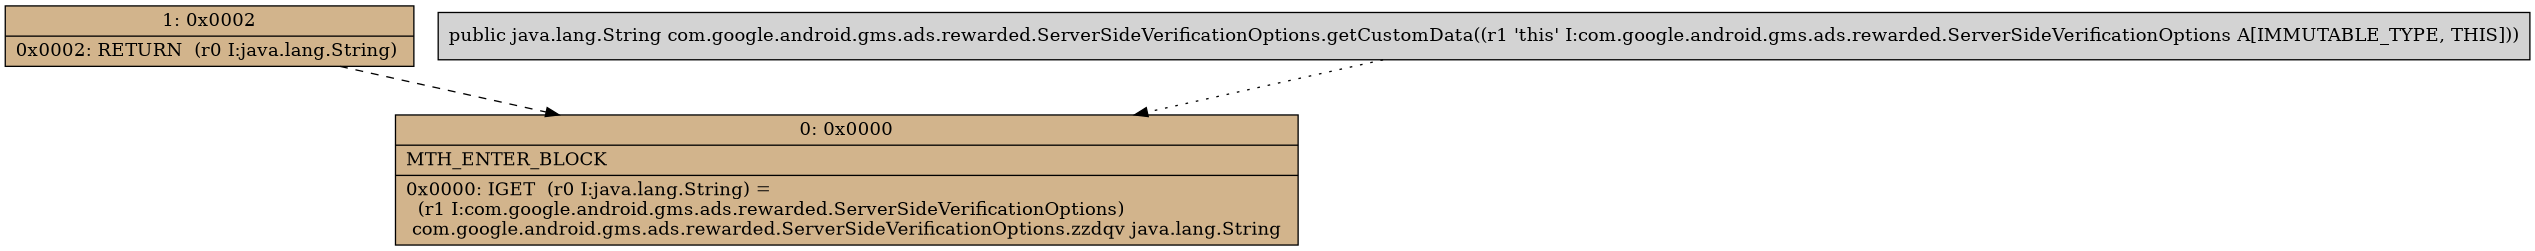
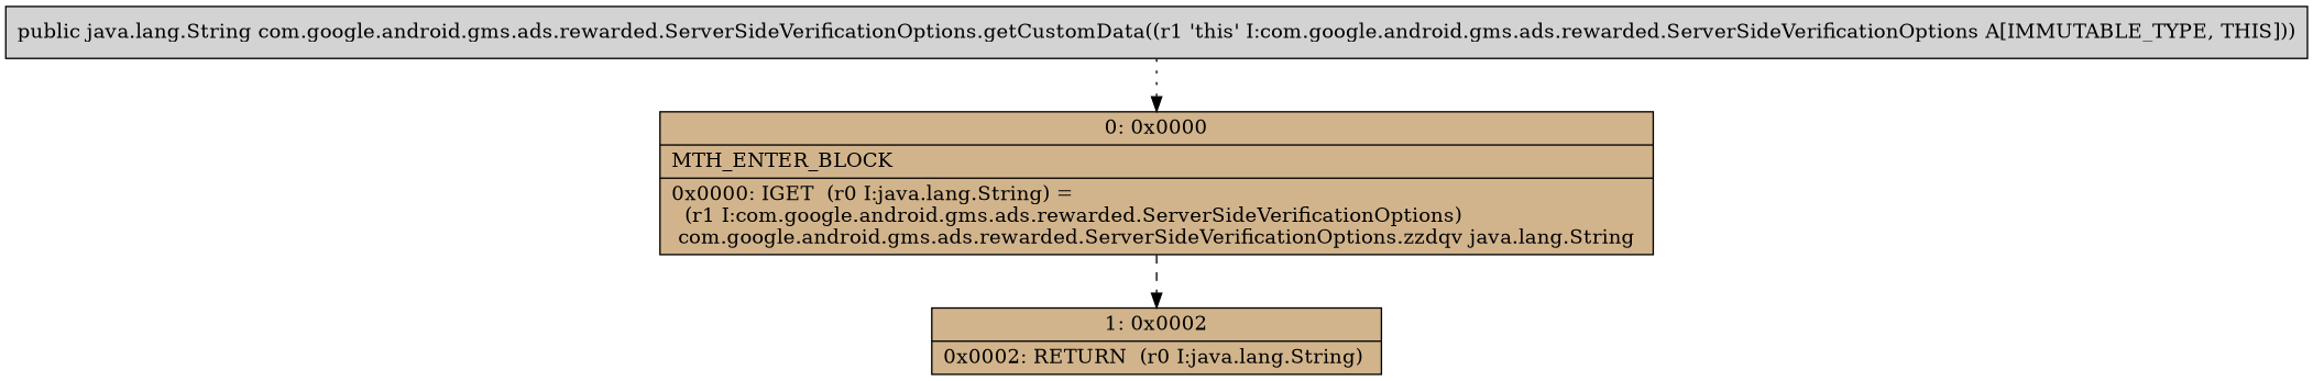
  digraph {
    node [shape=record style=filled fillcolor=tan]
    n1 [label="{0\:\ 0x0000|MTH_ENTER_BLOCK\l|0x0000: IGET  (r0 I:java.lang.String) = \l  (r1 I:com.google.android.gms.ads.rewarded.ServerSideVerificationOptions)\l com.google.android.gms.ads.rewarded.ServerSideVerificationOptions.zzdqv java.lang.String \l}"]
    n2 [label="{1\:\ 0x0002|0x0002: RETURN  (r0 I:java.lang.String) \l}"]
    n3 [label="{public java.lang.String com.google.android.gms.ads.rewarded.ServerSideVerificationOptions.getCustomData((r1 'this' I:com.google.android.gms.ads.rewarded.ServerSideVerificationOptions A[IMMUTABLE_TYPE, THIS])) }" fillcolor=lightgrey]
-   n2 -> n1 [style=dashed]
+   n1 -> n2 [style=dashed]
    n3 -> n1 [style=dotted]
  }
